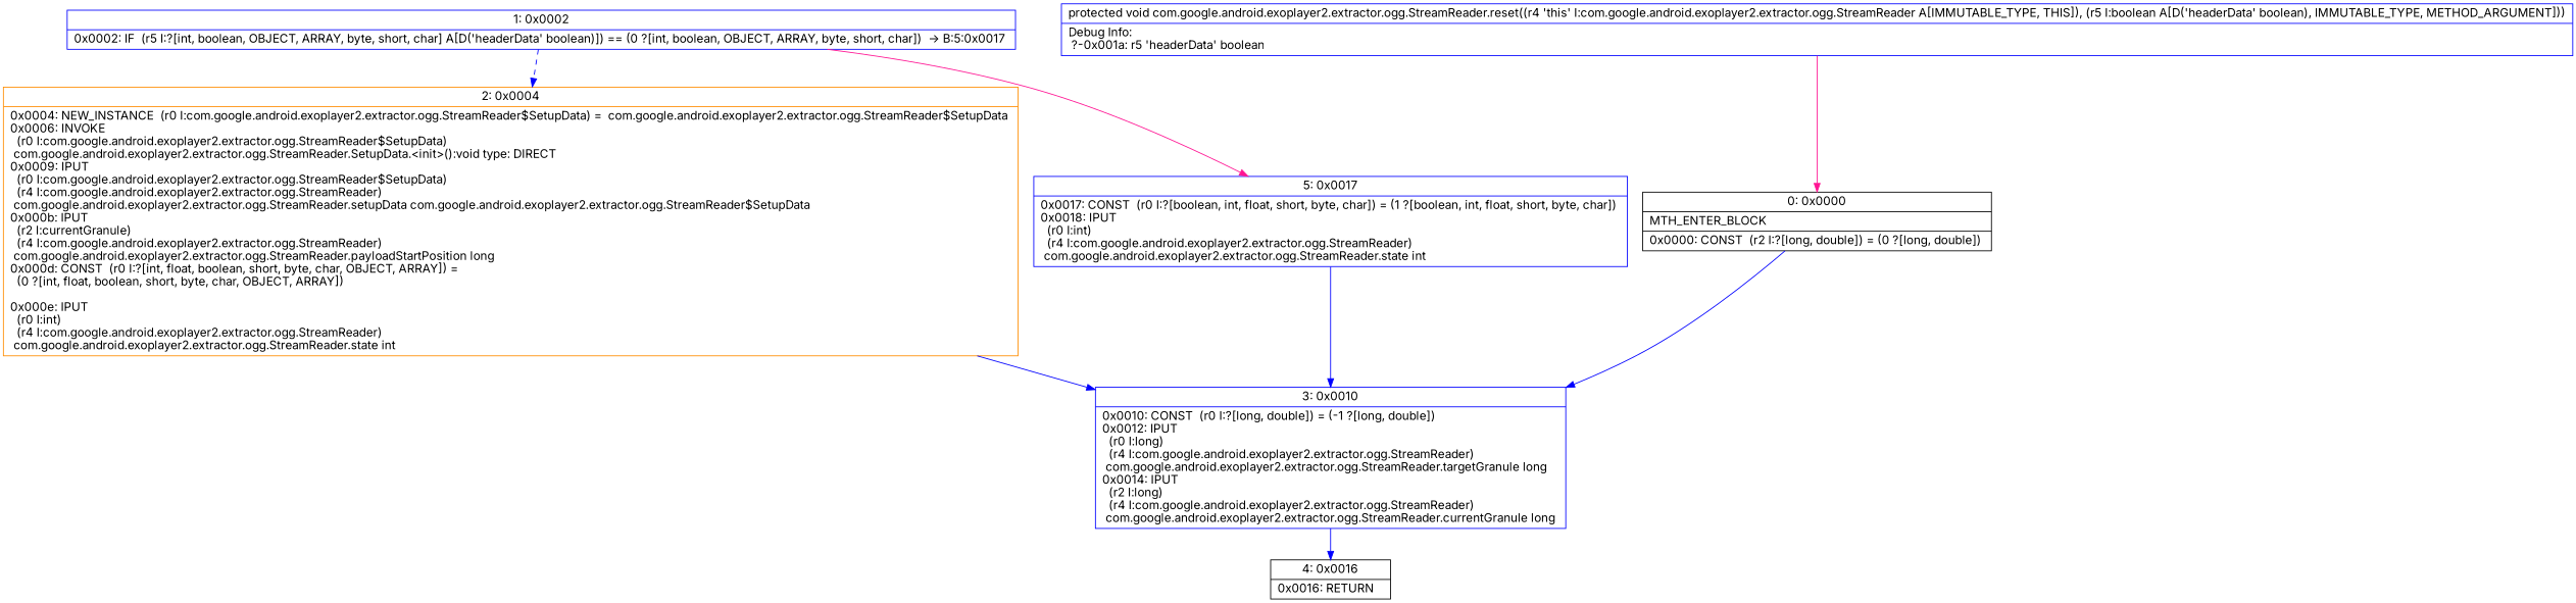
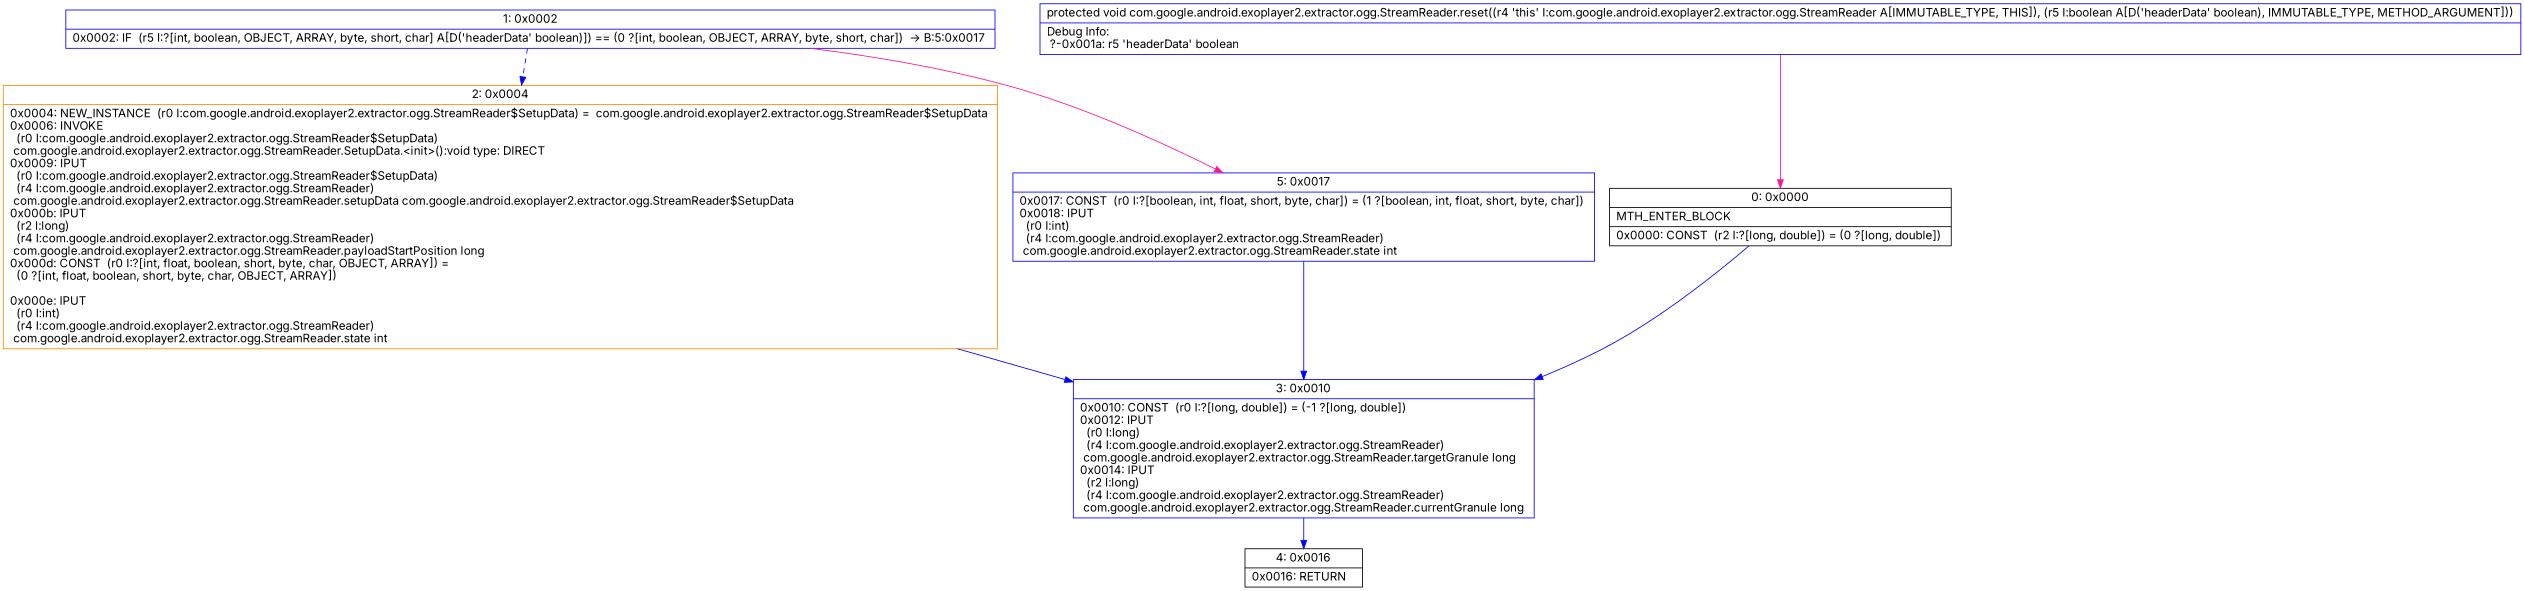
  digraph {
    fontname=Inter
    node [color=blue fontname=Inter shape=record]
    edge [color=blue fontname=Inter]
    n1 [color=black label="{0\:\ 0x0000|MTH_ENTER_BLOCK\l|0x0000: CONST  (r2 I:?[long, double]) = (0 ?[long, double]) \l}"]
    n2 [label="{3\:\ 0x0010|0x0010: CONST  (r0 I:?[long, double]) = (\-1 ?[long, double]) \l0x0012: IPUT  \l  (r0 I:long)\l  (r4 I:com.google.android.exoplayer2.extractor.ogg.StreamReader)\l com.google.android.exoplayer2.extractor.ogg.StreamReader.targetGranule long \l0x0014: IPUT  \l  (r2 I:long)\l  (r4 I:com.google.android.exoplayer2.extractor.ogg.StreamReader)\l com.google.android.exoplayer2.extractor.ogg.StreamReader.currentGranule long \l}"]
    n3 [label="{1\:\ 0x0002|0x0002: IF  (r5 I:?[int, boolean, OBJECT, ARRAY, byte, short, char] A[D('headerData' boolean)]) == (0 ?[int, boolean, OBJECT, ARRAY, byte, short, char])  \-\> B:5:0x0017 \l}"]
-   n4 [color=darkorange label="{2\:\ 0x0004|0x0004: NEW_INSTANCE  (r0 I:com.google.android.exoplayer2.extractor.ogg.StreamReader$SetupData) =  com.google.android.exoplayer2.extractor.ogg.StreamReader$SetupData \l0x0006: INVOKE  \l  (r0 I:com.google.android.exoplayer2.extractor.ogg.StreamReader$SetupData)\l com.google.android.exoplayer2.extractor.ogg.StreamReader.SetupData.\<init\>():void type: DIRECT \l0x0009: IPUT  \l  (r0 I:com.google.android.exoplayer2.extractor.ogg.StreamReader$SetupData)\l  (r4 I:com.google.android.exoplayer2.extractor.ogg.StreamReader)\l com.google.android.exoplayer2.extractor.ogg.StreamReader.setupData com.google.android.exoplayer2.extractor.ogg.StreamReader$SetupData \l0x000b: IPUT  \l  (r2 I:currentGranule)\l  (r4 I:com.google.android.exoplayer2.extractor.ogg.StreamReader)\l com.google.android.exoplayer2.extractor.ogg.StreamReader.payloadStartPosition long \l0x000d: CONST  (r0 I:?[int, float, boolean, short, byte, char, OBJECT, ARRAY]) = \l  (0 ?[int, float, boolean, short, byte, char, OBJECT, ARRAY])\l \l0x000e: IPUT  \l  (r0 I:int)\l  (r4 I:com.google.android.exoplayer2.extractor.ogg.StreamReader)\l com.google.android.exoplayer2.extractor.ogg.StreamReader.state int \l}"]
+   n4 [color=darkorange label="{2\:\ 0x0004|0x0004: NEW_INSTANCE  (r0 I:com.google.android.exoplayer2.extractor.ogg.StreamReader$SetupData) =  com.google.android.exoplayer2.extractor.ogg.StreamReader$SetupData \l0x0006: INVOKE  \l  (r0 I:com.google.android.exoplayer2.extractor.ogg.StreamReader$SetupData)\l com.google.android.exoplayer2.extractor.ogg.StreamReader.SetupData.\<init\>():void type: DIRECT \l0x0009: IPUT  \l  (r0 I:com.google.android.exoplayer2.extractor.ogg.StreamReader$SetupData)\l  (r4 I:com.google.android.exoplayer2.extractor.ogg.StreamReader)\l com.google.android.exoplayer2.extractor.ogg.StreamReader.setupData com.google.android.exoplayer2.extractor.ogg.StreamReader$SetupData \l0x000b: IPUT  \l  (r2 I:long)\l  (r4 I:com.google.android.exoplayer2.extractor.ogg.StreamReader)\l com.google.android.exoplayer2.extractor.ogg.StreamReader.payloadStartPosition long \l0x000d: CONST  (r0 I:?[int, float, boolean, short, byte, char, OBJECT, ARRAY]) = \l  (0 ?[int, float, boolean, short, byte, char, OBJECT, ARRAY])\l \l0x000e: IPUT  \l  (r0 I:int)\l  (r4 I:com.google.android.exoplayer2.extractor.ogg.StreamReader)\l com.google.android.exoplayer2.extractor.ogg.StreamReader.state int \l}"]
    n5 [label="{5\:\ 0x0017|0x0017: CONST  (r0 I:?[boolean, int, float, short, byte, char]) = (1 ?[boolean, int, float, short, byte, char]) \l0x0018: IPUT  \l  (r0 I:int)\l  (r4 I:com.google.android.exoplayer2.extractor.ogg.StreamReader)\l com.google.android.exoplayer2.extractor.ogg.StreamReader.state int \l}"]
    n6 [color=black label="{4\:\ 0x0016|0x0016: RETURN   \l}"]
    n7 [label="{protected void com.google.android.exoplayer2.extractor.ogg.StreamReader.reset((r4 'this' I:com.google.android.exoplayer2.extractor.ogg.StreamReader A[IMMUTABLE_TYPE, THIS]), (r5 I:boolean A[D('headerData' boolean), IMMUTABLE_TYPE, METHOD_ARGUMENT]))  | Debug Info:\l  ?\-0x001a: r5 'headerData' boolean\l}"]
    n1 -> n2
    n2 -> n6
    n3 -> n4 [style=dashed]
    n3 -> n5 [color=deeppink]
    n4 -> n2
    n5 -> n2
    n7 -> n1 [color=deeppink]
  }
